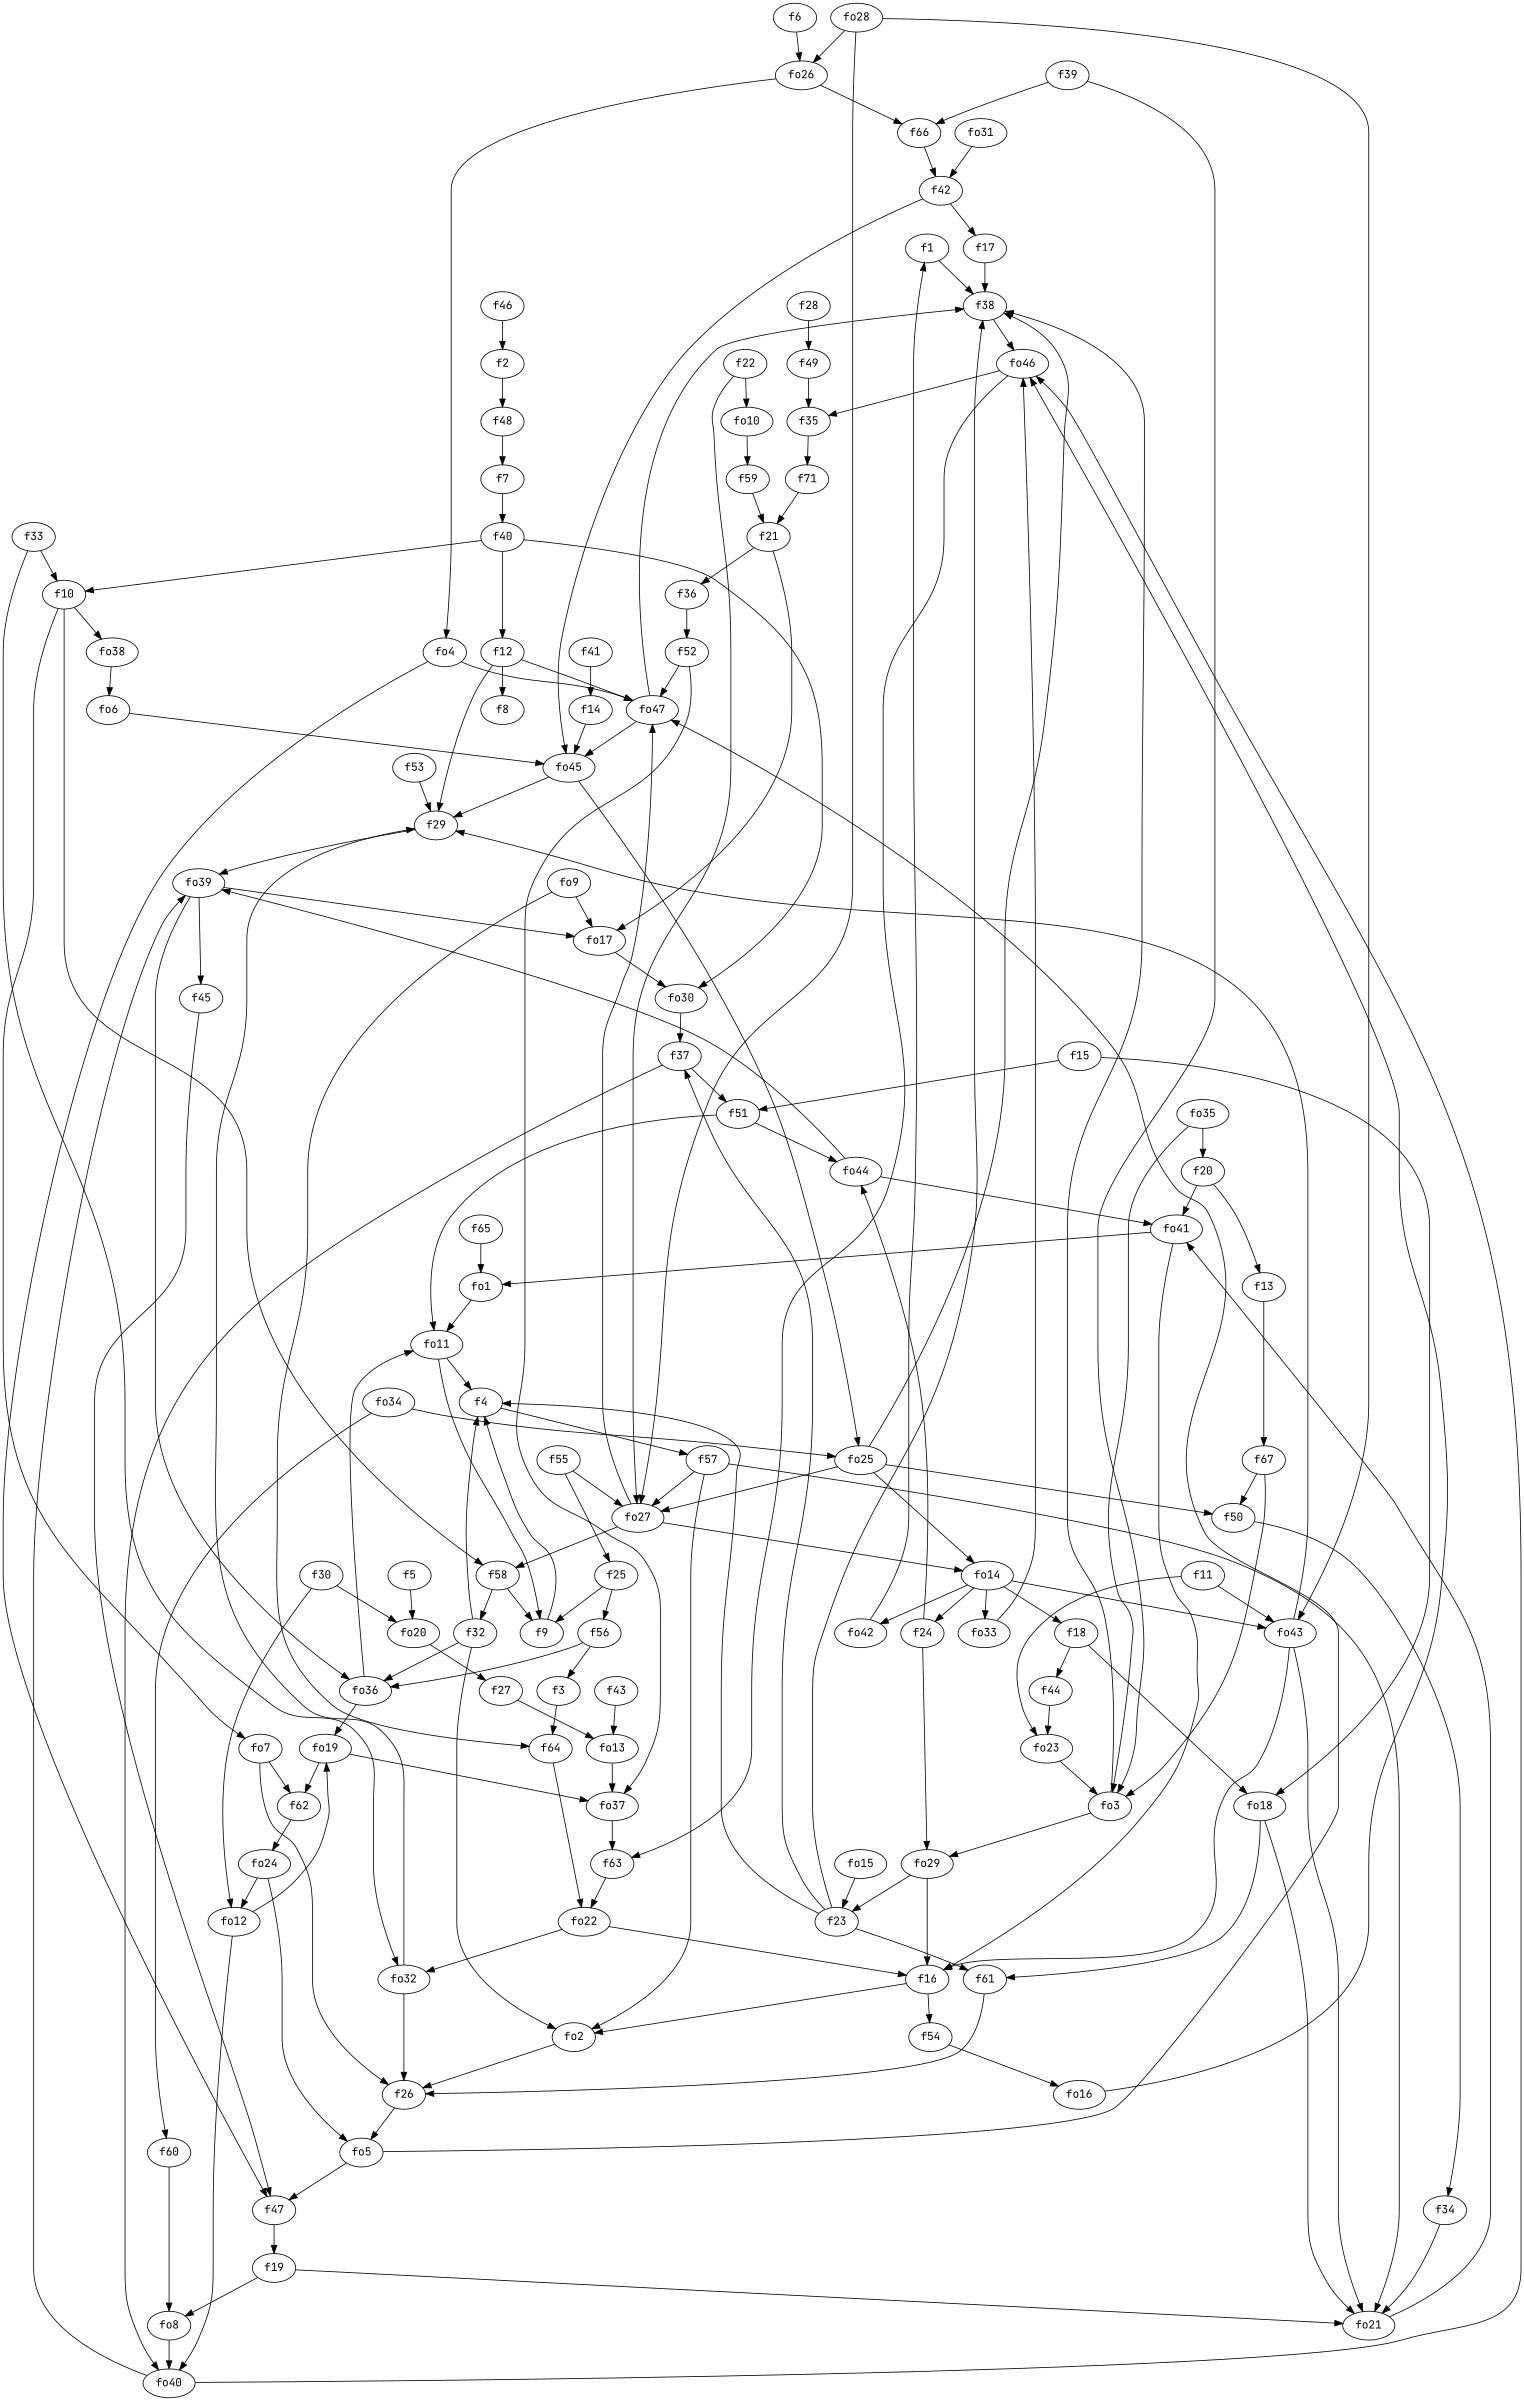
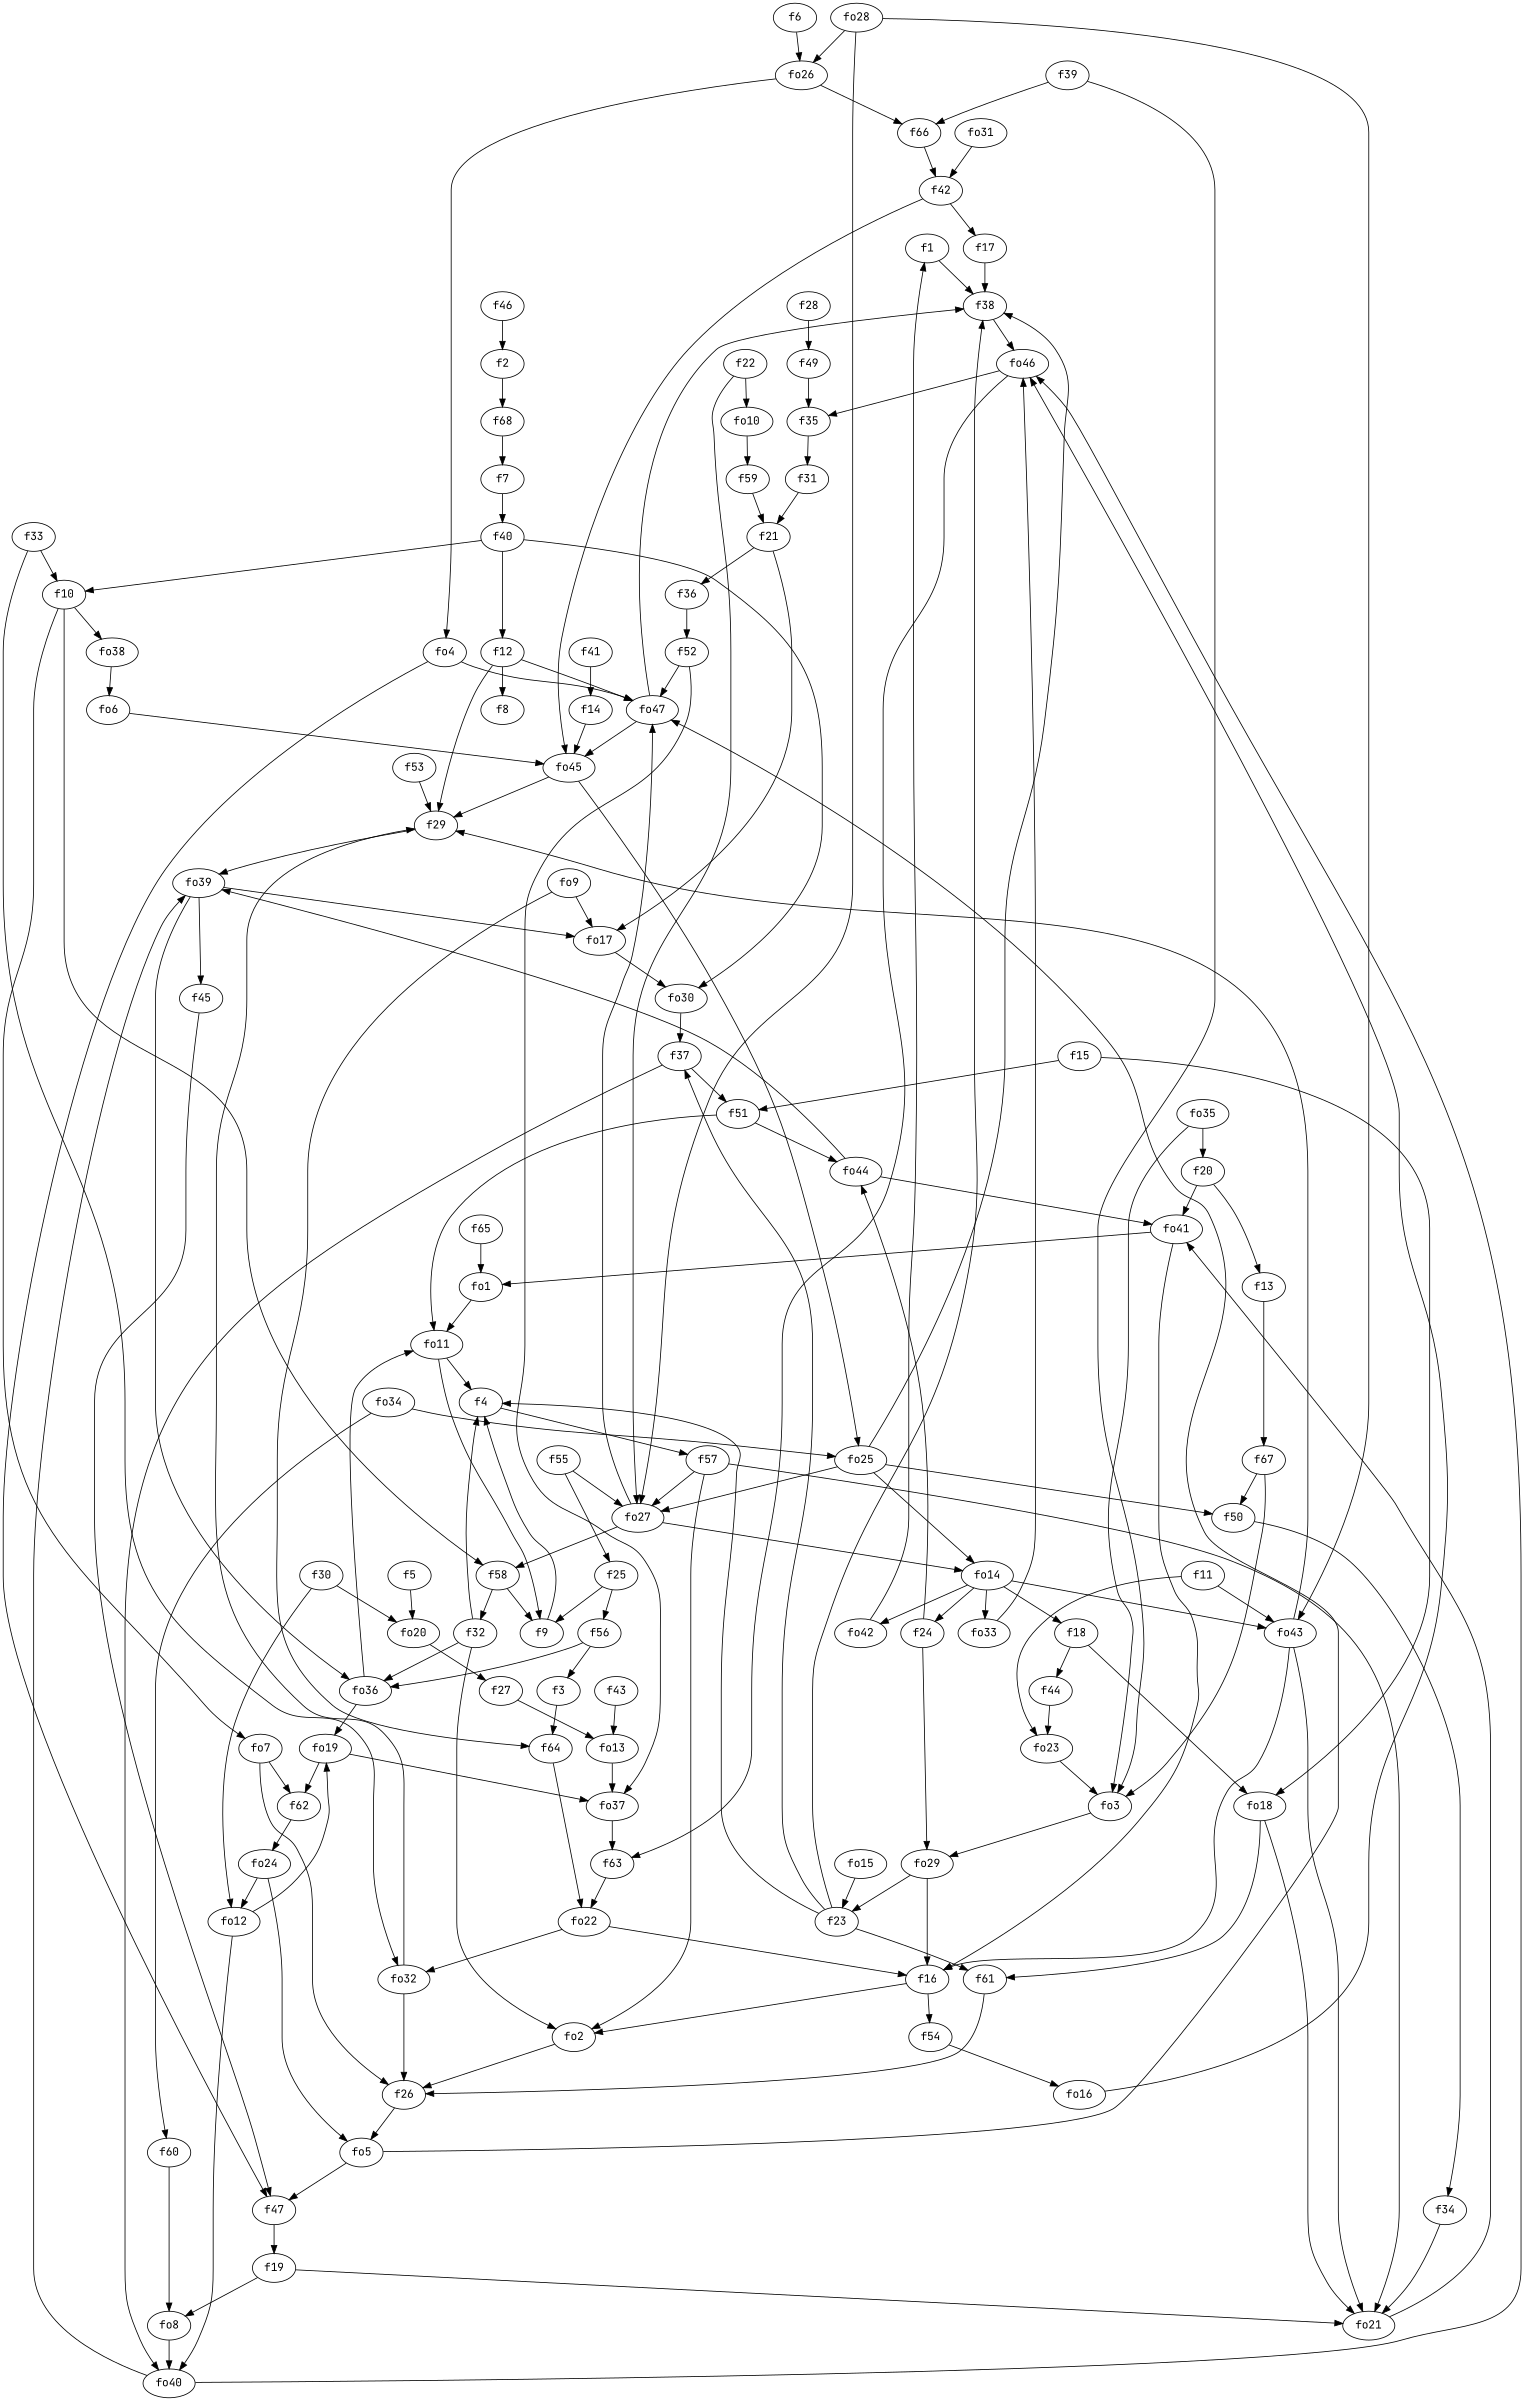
  strict digraph {
    fontname="JetBrains Mono"
    node [fontname="JetBrains Mono"]
    edge [fontname="JetBrains Mono" weight=2]
    f1
    f38
    fo46
    f2
-   f48
+   f48 [label=f68]
    f7
    f3
    f64
    fo22
    f4
    f57
    fo2
    fo21
    fo27
    f5
    fo20
    f27
    f6
    fo26
    f66
    fo4
    f40
    f10
    f12
    fo30
    fo47
    fo45
    f9
    f58
    fo7
    fo38
    f32
    f26
    f62
    fo6
    f11
    fo23
    fo43
    f42
    fo3
    f29
    f16
    f8
    fo39
    f13
    f67
    f50
    f14
    fo25
    f15
    f51
    fo18
    fo44
    fo11
    f61
    f54
    fo16
    f17
    f18
    f44
    f19
    fo8
    fo40
    fo41
    f20
    fo1
    f21
    f36
    fo17
    f52
    f22
    fo10
    f59
    fo14
    f23
    f37
    f24
    fo29
    f25
    f56
    fo36
    fo5
    f47
    fo13
    fo37
    f28
    f49
    f35
    f45
    f30
    fo12
    fo19
-   f31 [label=f71]
+   f31
    f33
    fo32
    f34
    f63
    f39
    f41
    f43
    f46
    f53
    f55
    f60
    fo24
    f65
    fo9
    fo33
    fo42
    fo15
    fo28
    fo31
    fo34
    fo35
    f1 -> f38
    f38 -> fo46
    fo46 -> f35
    fo46 -> f63
    f2 -> f48
    f48 -> f7
    f7 -> f40
    f3 -> f64
    f64 -> fo22
    fo22 -> f16
    fo22 -> fo32
    f4 -> f57
    f57 -> fo2
    f57 -> fo21
    f57 -> fo27
    fo2 -> f26
    fo21 -> fo41
    fo27 -> fo47
    fo27 -> f58
    fo27 -> fo14
    f5 -> fo20
    fo20 -> f27
    f27 -> fo13
    f6 -> fo26
    fo26 -> f66
    fo26 -> fo4
    f66 -> f42
    fo4 -> fo47
    fo4 -> f47
    f40 -> f10
    f40 -> f12
    f40 -> fo30
    f10 -> f58
    f10 -> fo7
    f10 -> fo38
    f12 -> fo47
    f12 -> f29
    f12 -> f8
    fo30 -> f37
    fo47 -> f38
    fo47 -> fo45
    fo45 -> f29
    fo45 -> fo25
    f9 -> f4
    f58 -> f9
    f58 -> f32
    fo7 -> f26
    fo7 -> f62
    fo38 -> fo6
    f32 -> f4
    f32 -> fo2
    f32 -> fo36
    f26 -> fo5
    f62 -> fo24
    fo6 -> fo45
    f11 -> fo23
    f11 -> fo43
    fo23 -> fo3
    fo43 -> fo21
    fo43 -> f29
    fo43 -> f16
    f42 -> fo45
    f42 -> f17
-   fo3 -> f38
    fo3 -> fo29
    f29 -> fo39
    f16 -> fo2
    f16 -> f54
    fo39 -> fo17
    fo39 -> fo36
    fo39 -> f45
    f13 -> f67
    f67 -> fo3
    f67 -> f50
    f50 -> f34
    f14 -> fo45
    fo25 -> f38
    fo25 -> fo27
    fo25 -> f50
    fo25 -> fo14
    f15 -> f51
    f15 -> fo18
    f51 -> fo44
    f51 -> fo11
    fo18 -> fo21
    fo18 -> f61
    fo44 -> fo39
    fo44 -> fo41
    fo11 -> f4
    fo11 -> f9
    f61 -> f26
    f54 -> fo16
    fo16 -> fo46
    f17 -> f38
    f18 -> fo18
    f18 -> f44
    f44 -> fo23
    f19 -> fo21
    f19 -> fo8
    fo8 -> fo40
    fo40 -> fo46
    fo40 -> fo39
    fo41 -> f16
    fo41 -> fo1
    f20 -> f13
    f20 -> fo41
    fo1 -> fo11
    f21 -> f36
    f21 -> fo17
    f36 -> f52
    fo17 -> fo30
    f52 -> fo47
    f52 -> fo37
    f22 -> fo27
    f22 -> fo10
    fo10 -> f59
    f59 -> f21
    fo14 -> fo43
    fo14 -> f18
    fo14 -> f24
    fo14 -> fo33
    fo14 -> fo42
    f23 -> f38
    f23 -> f4
    f23 -> f61
    f23 -> f37
    f37 -> f51
    f37 -> fo40
    f24 -> fo44
    f24 -> fo29
    fo29 -> f16
    fo29 -> f23
    f25 -> f9
    f25 -> f56
    f56 -> f3
    f56 -> fo36
    fo36 -> fo11
    fo36 -> fo19
    fo5 -> fo47
    fo5 -> f47
    f47 -> f19
    fo13 -> fo37
    fo37 -> f63
    f28 -> f49
    f49 -> f35
    f35 -> f31
    f45 -> f47
    f30 -> fo20
    f30 -> fo12
    fo12 -> fo40
    fo12 -> fo19
    fo19 -> f62
    fo19 -> fo37
    f31 -> f21
    f33 -> f10
    f33 -> fo32
    fo32 -> f26
    fo32 -> f29
    f34 -> fo21
    f63 -> fo22
    f39 -> f66
    f39 -> fo3
    f41 -> f14
    f43 -> fo13
    f46 -> f2
    f53 -> f29
    f55 -> fo27
    f55 -> f25
    f60 -> fo8
    fo24 -> fo5
    fo24 -> fo12
    f65 -> fo1
    fo9 -> f64
    fo9 -> fo17
    fo33 -> fo46
    fo42 -> f1
    fo15 -> f23
    fo28 -> fo27
    fo28 -> fo26
    fo28 -> fo43
    fo31 -> f42
    fo34 -> fo25
    fo34 -> f60
    fo35 -> fo3
    fo35 -> f20
  }
